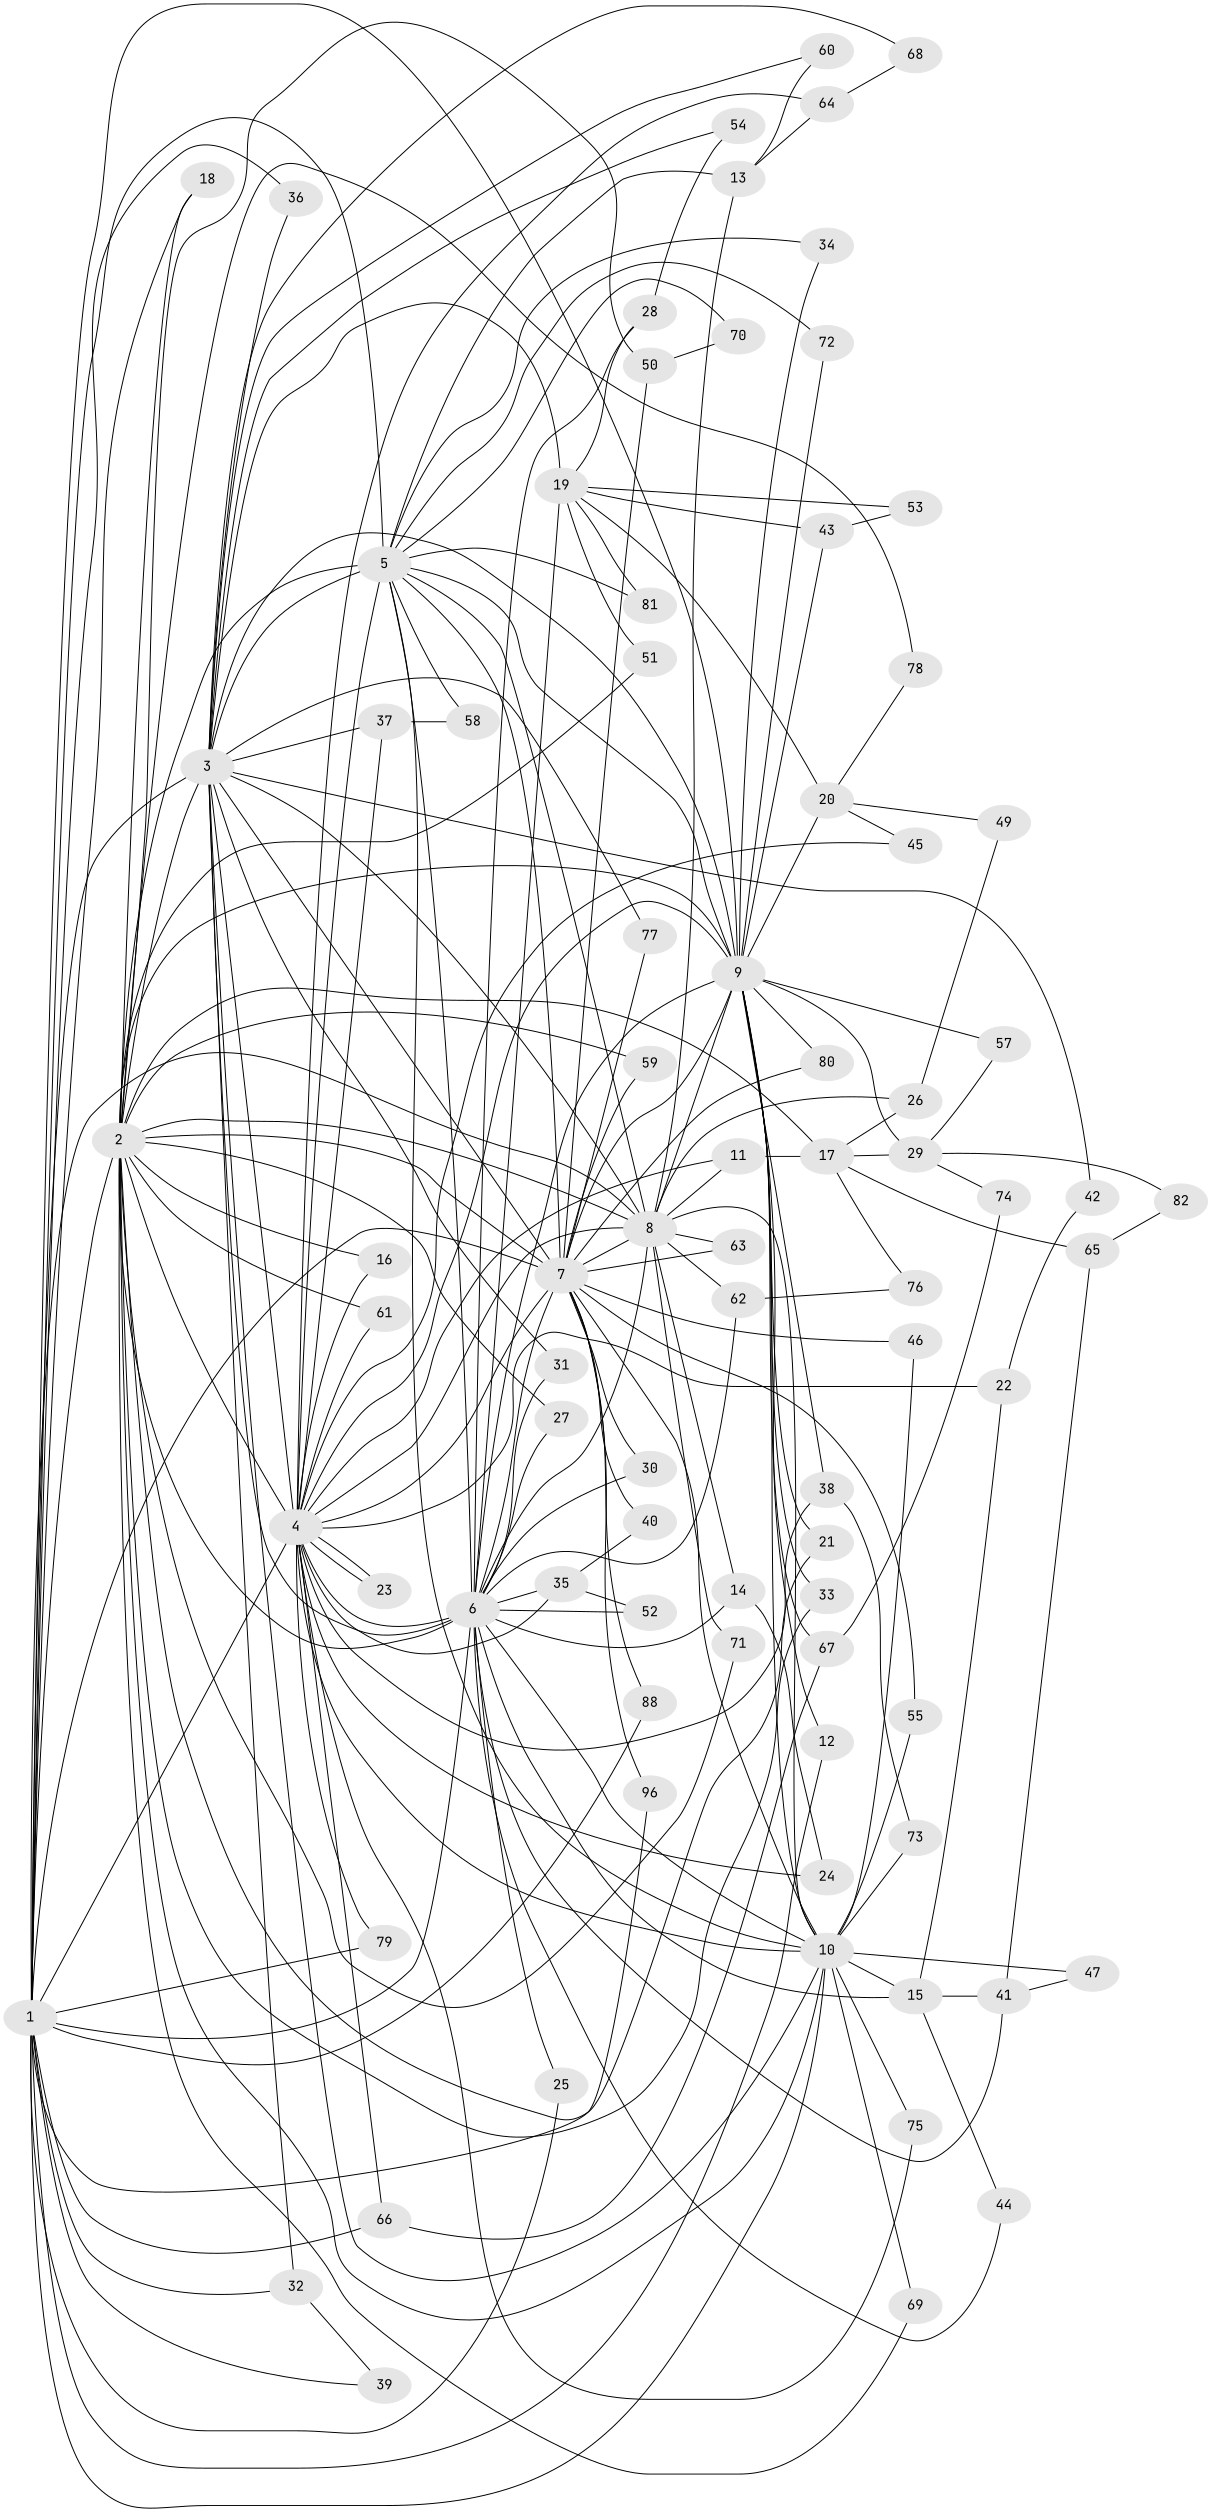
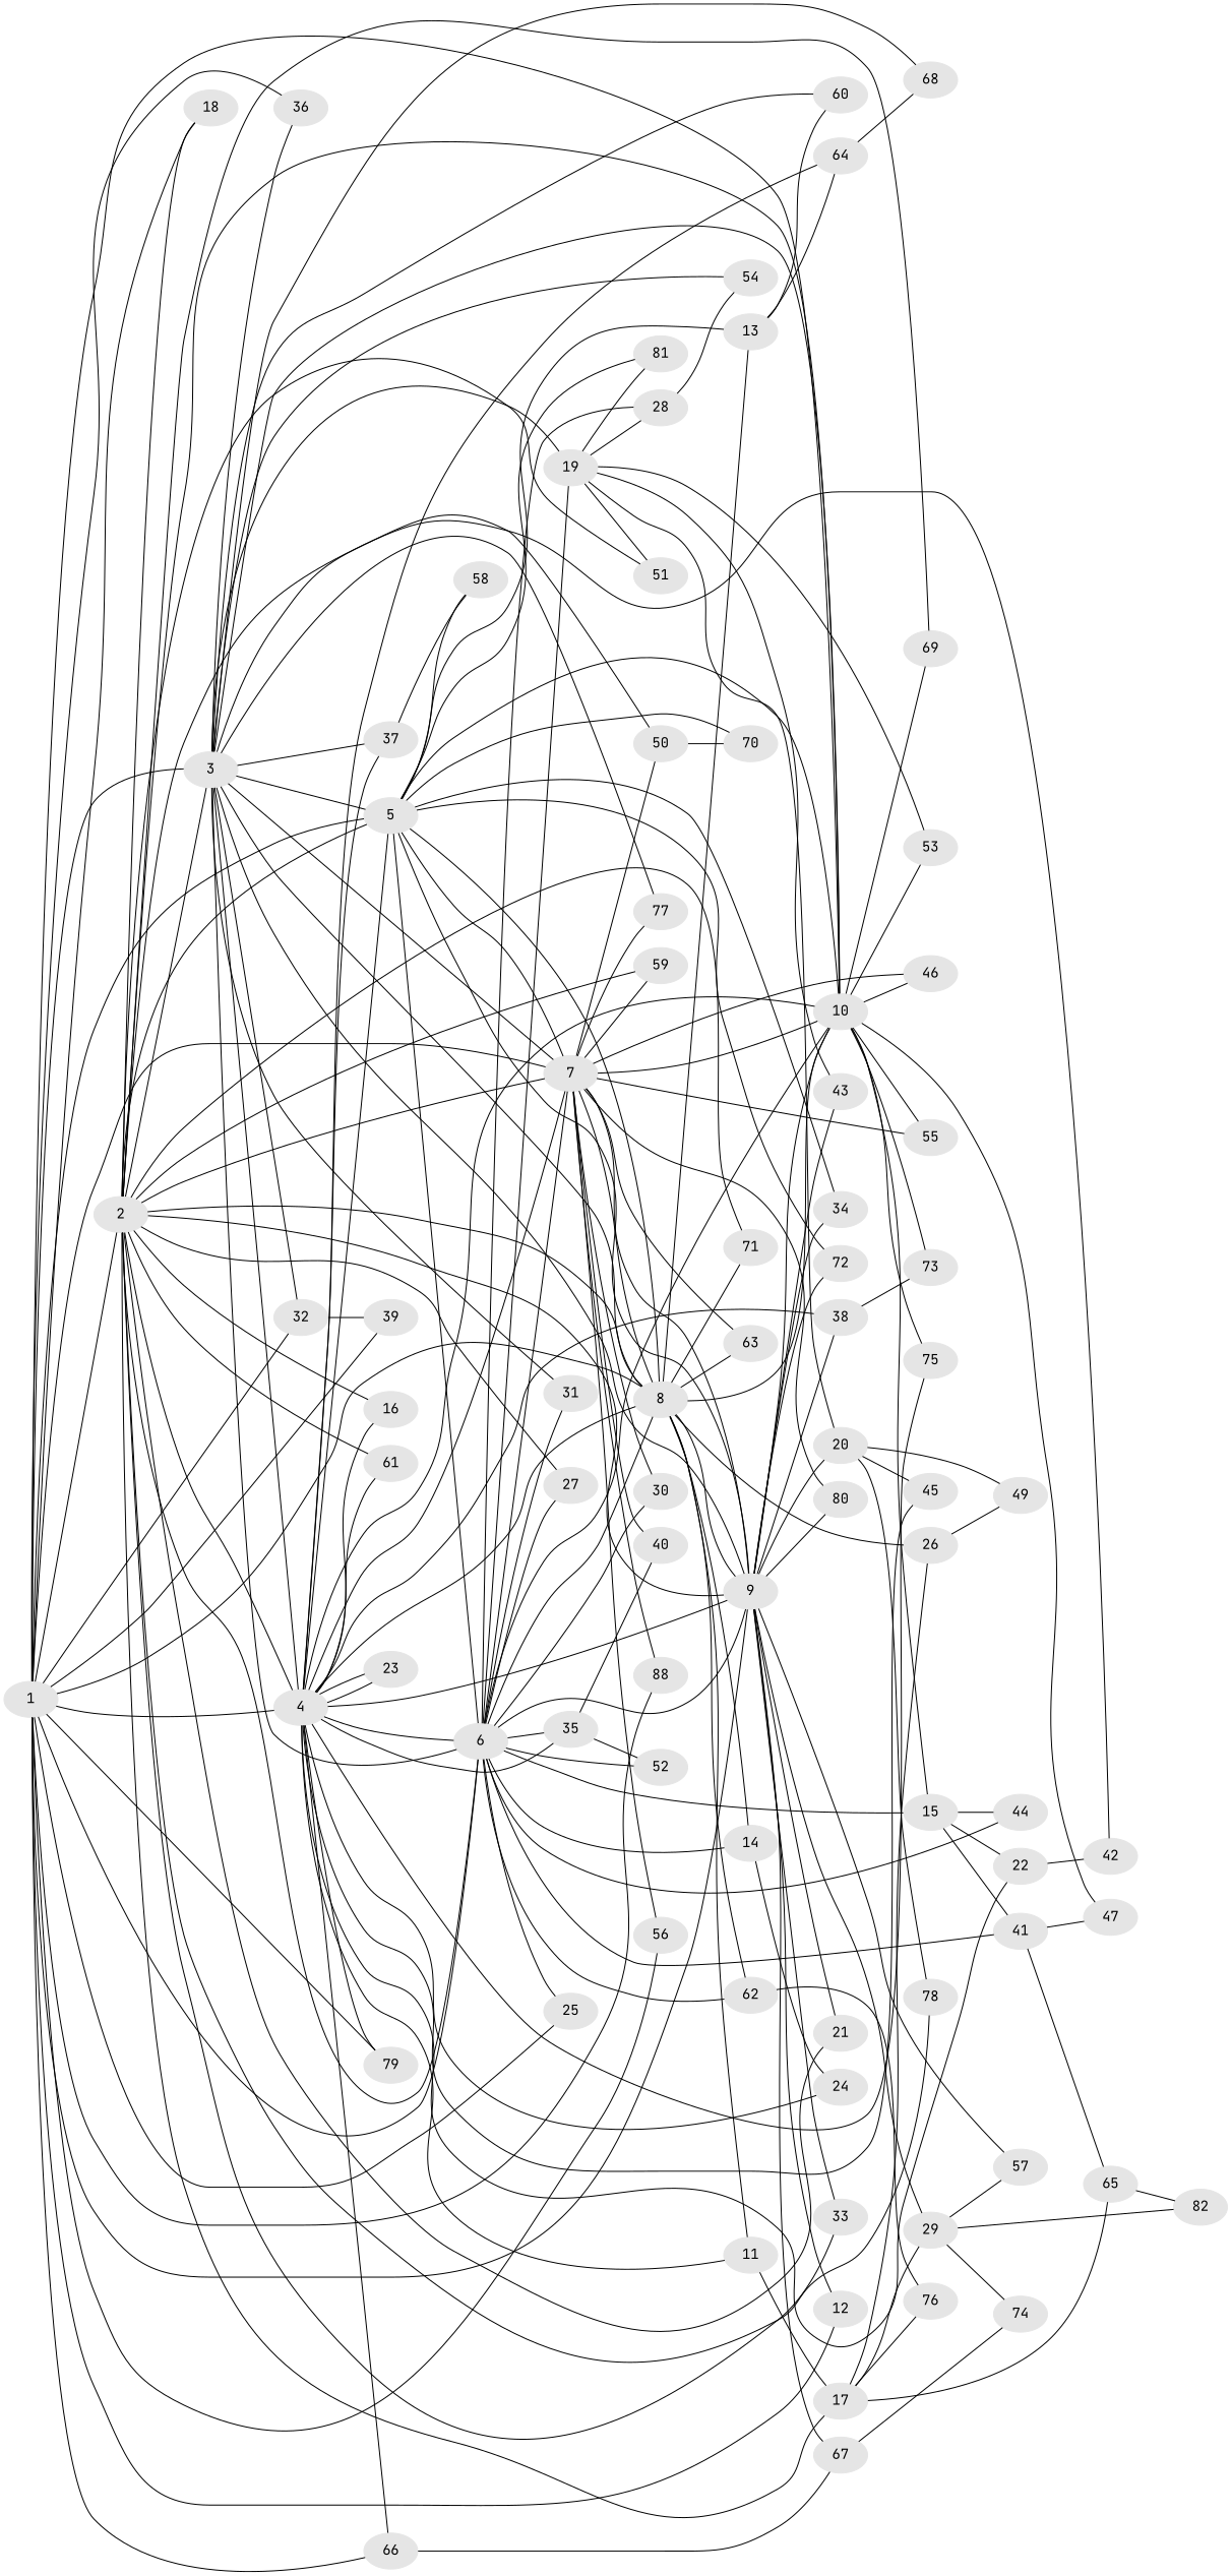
  graph {
    fontname="JetBrains Mono"
    rankdir=LR
    node [color=gray90 fontname="JetBrains Mono" style=filled]
    edge [fontname="JetBrains Mono"]
    1
    2
    3
    4
    5
    6
    7
    8
    9
    10
    12
    18
    25
    32
    36
    39
    n17 [label=88]
-   56 [label=96]
+   56
    66
    79
    16
    17
    21
    27
    33
    50
    51
    59
    61
    69
    71
    78
    19
    31
    37
    42
    54
    60
    68
    77
    11
    22
    23
    24
    35
    38
    45
    64
    75
    13
    34
    58
    70
    72
    81
    14
    15
    28
    30
    41
    44
    52
    62
    40
    46
    55
    63
    80
    26
    20
    29
    43
    57
    67
    47
    53
    73
    65
    76
    49
    74
    82
    1 -- 2
    1 -- 3
    1 -- 4
    1 -- 5
    1 -- 6
    1 -- 7
    1 -- 8
    1 -- 9
    1 -- 10
    1 -- 12
    1 -- 18
    1 -- 25
    1 -- 32
    1 -- 36
    1 -- 39
    1 -- n17
    1 -- 56
    1 -- 66
    1 -- 79
    2 -- 3
    2 -- 4
    2 -- 5
    2 -- 6
    2 -- 7
    2 -- 8
    2 -- 9
    2 -- 10
    2 -- 18
    2 -- 16
    2 -- 17
    2 -- 21
    2 -- 27
    2 -- 33
    2 -- 50
    2 -- 51
    2 -- 59
    2 -- 61
    2 -- 69
    2 -- 71
    2 -- 78
    3 -- 4
    3 -- 5
    3 -- 6
    3 -- 7
    3 -- 8
    3 -- 9
    3 -- 10
    3 -- 32
    3 -- 36
    3 -- 19
    3 -- 31
    3 -- 37
    3 -- 42
    3 -- 54
    3 -- 60
    3 -- 68
    3 -- 77
    4 -- 5
    4 -- 6
    4 -- 7
    4 -- 8
    4 -- 9
    4 -- 10
    4 -- 66
    4 -- 79
    4 -- 16
    4 -- 61
    4 -- 37
    4 -- 11
    4 -- 22
    4 -- 23
    4 -- 23
    4 -- 24
    4 -- 35
    4 -- 38
    4 -- 45
    4 -- 64
    4 -- 75
    5 -- 6
    5 -- 7
    5 -- 8
    5 -- 9
    5 -- 10
    5 -- 13
    5 -- 34
    5 -- 58
    5 -- 70
    5 -- 72
    5 -- 81
    6 -- 7
    6 -- 8
    6 -- 9
    6 -- 10
    6 -- 25
    6 -- 27
    6 -- 19
    6 -- 31
    6 -- 35
    6 -- 14
    6 -- 15
    6 -- 28
    6 -- 30
    6 -- 41
    6 -- 44
    6 -- 52
    6 -- 62
    7 -- 8
    7 -- 9
    7 -- 10
    7 -- n17
    7 -- 56
    7 -- 50
    7 -- 59
    7 -- 77
    7 -- 30
    7 -- 40
    7 -- 46
    7 -- 55
    7 -- 63
    7 -- 80
    8 -- 9
    8 -- 10
    8 -- 71
    8 -- 11
    8 -- 13
    8 -- 14
    8 -- 62
    8 -- 63
    8 -- 26
    9 -- 10
    9 -- 12
    9 -- 21
    9 -- 33
    9 -- 38
    9 -- 34
    9 -- 72
    9 -- 80
    9 -- 20
    9 -- 29
    9 -- 43
    9 -- 57
    9 -- 67
    10 -- 69
    10 -- 75
    10 -- 15
    10 -- 46
    10 -- 55
    10 -- 47
-   43 -- 53
+   10 -- 53
    10 -- 73
    32 -- 39
    66 -- 67
    17 -- 26
    17 -- 29
    17 -- 65
    17 -- 76
    50 -- 70
    19 -- 51
    19 -- 81
    19 -- 28
    19 -- 20
    19 -- 43
    19 -- 53
    37 -- 58
    11 -- 17
    22 -- 42
    35 -- 52
    35 -- 40
    38 -- 73
    64 -- 68
    13 -- 60
    13 -- 64
    14 -- 24
    15 -- 22
    15 -- 41
    15 -- 44
    28 -- 54
    41 -- 47
    41 -- 65
    62 -- 76
    26 -- 49
    20 -- 78
    20 -- 45
    20 -- 49
    29 -- 57
    29 -- 74
    29 -- 82
    67 -- 74
    65 -- 82
  }
